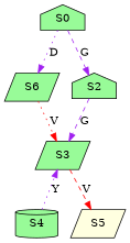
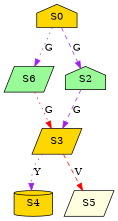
  strict digraph {
    node [fillcolor=palegreen shape=parallelogram style=filled]
    edge [color=purple style=dotted]
-   S0 [shape=house]
+   S0 [fillcolor=gold shape=house]
    n2 [label=S6]
    S2 [shape=house]
-   S3
-   S4 [shape=cylinder]
+   S3 [fillcolor=gold]
+   S4 [fillcolor=gold shape=cylinder]
    S5 [fillcolor=lightyellow]
-   S0 -> n2 [label=D]
+   S0 -> n2 [label=G]
    S0 -> S2 [label=G style=dashed]
-   n2 -> S3 [color=red label=V]
+   n2 -> S3 [color=red label=G]
    S2 -> S3 [label=G style=dashed]
-   S4 -> S3 [label=Y]
+   S3 -> S4 [label=Y]
    S3 -> S5 [color=red label=V style=dashed]
  }
